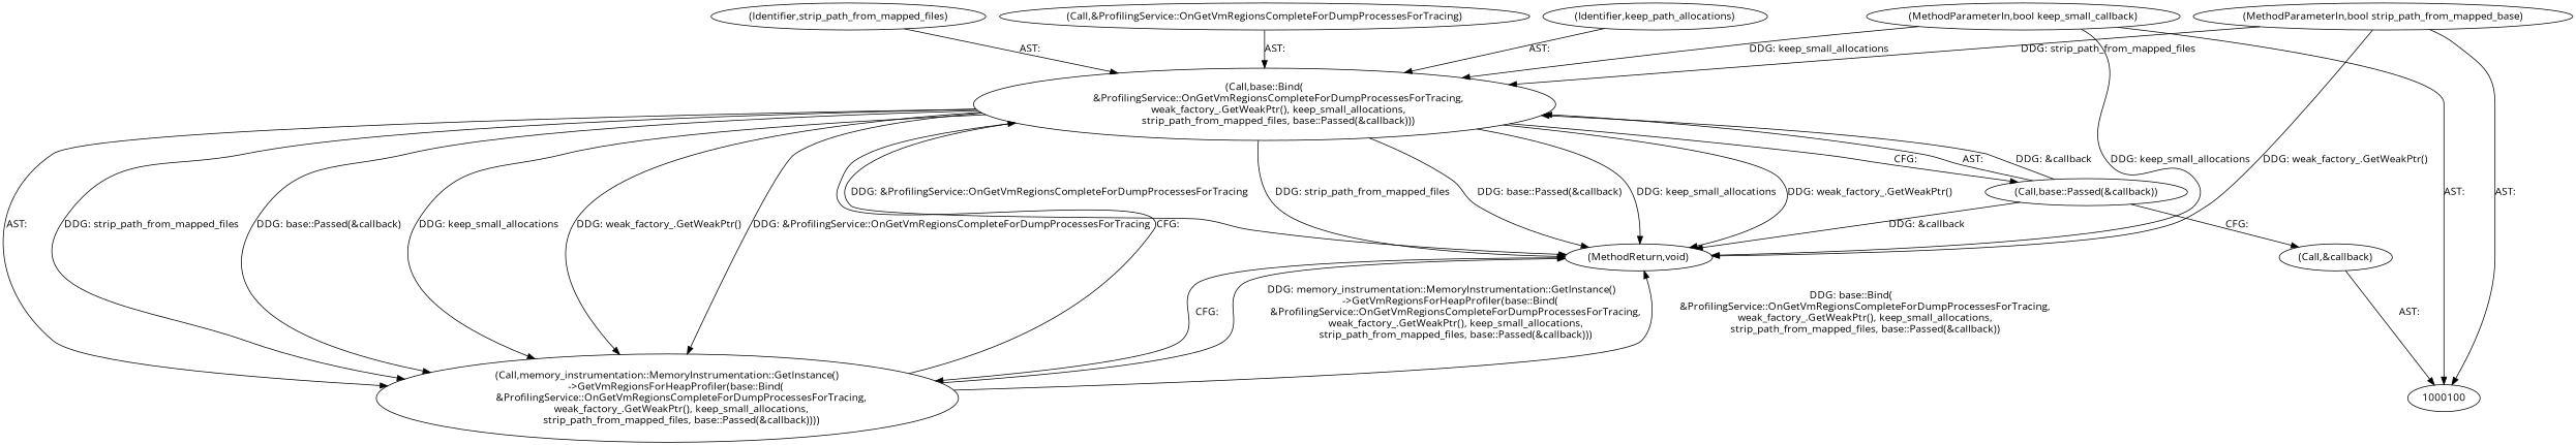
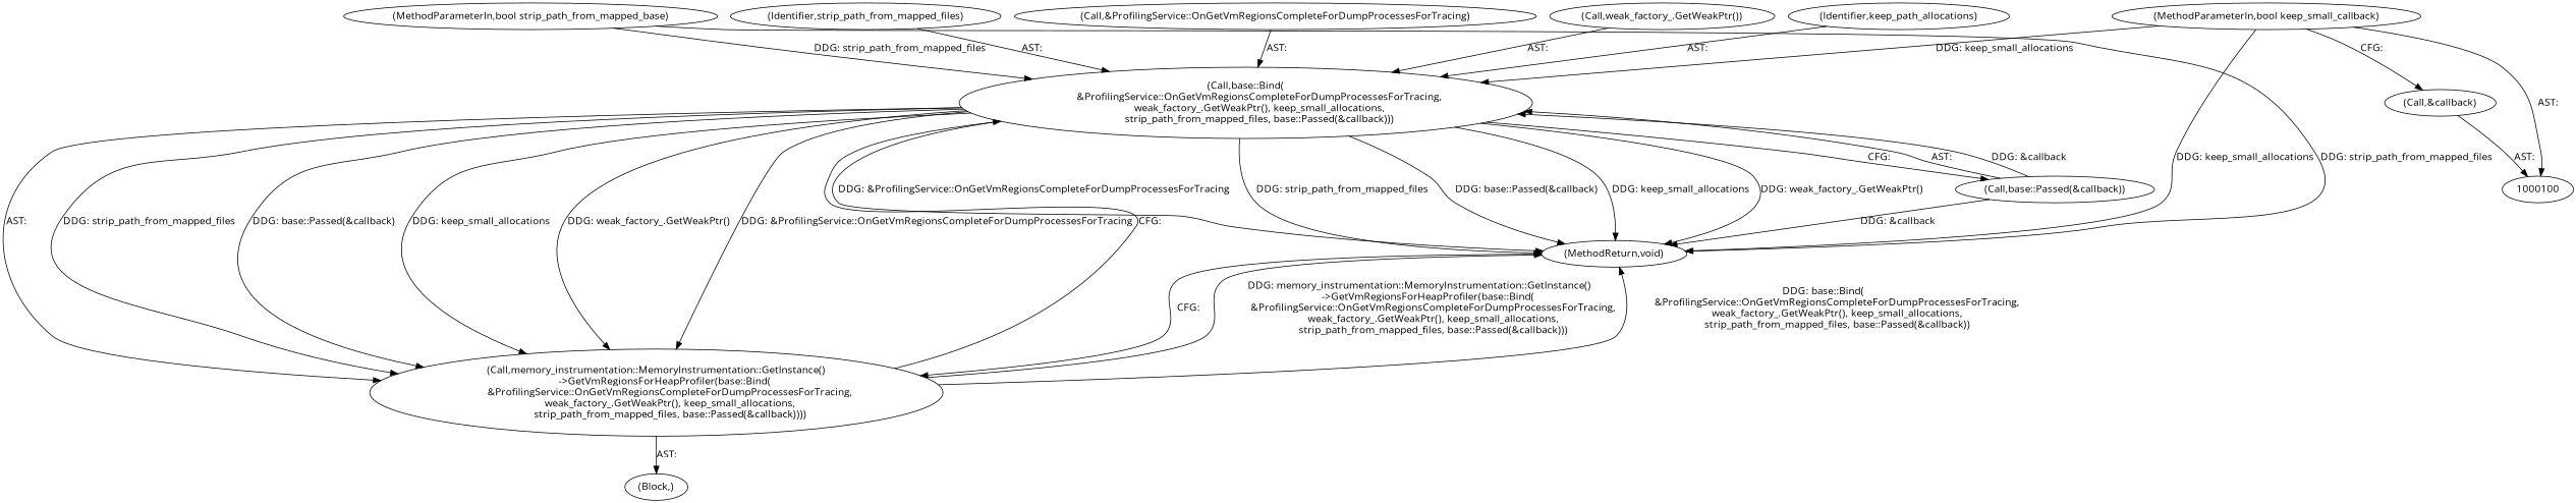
  digraph {
    fontname="Open Sans"
    node [fontname="Open Sans"]
    edge [fontname="Open Sans"]
    n1 [label="(Call,base::Bind(\n          &ProfilingService::OnGetVmRegionsCompleteForDumpProcessesForTracing,\n          weak_factory_.GetWeakPtr(), keep_small_allocations,\n          strip_path_from_mapped_files, base::Passed(&callback)))"]
    n2 [label="(Call,base::Passed(&callback))"]
    n3 [label="(Call,memory_instrumentation::MemoryInstrumentation::GetInstance()\n      ->GetVmRegionsForHeapProfiler(base::Bind(\n          &ProfilingService::OnGetVmRegionsCompleteForDumpProcessesForTracing,\n          weak_factory_.GetWeakPtr(), keep_small_allocations,\n          strip_path_from_mapped_files, base::Passed(&callback))))"]
    n4 [label="(MethodReturn,void)"]
    n5 [label="(Call,&callback)"]
+   n6 [label="(Block,)"]
    n7 [label="(MethodParameterIn,bool keep_small_callback)"]
    1000100
    n9 [label="(MethodParameterIn,bool strip_path_from_mapped_base)"]
    n10 [label="(Identifier,strip_path_from_mapped_files)"]
    n11 [label="(Call,&ProfilingService::OnGetVmRegionsCompleteForDumpProcessesForTracing)"]
+   n12 [label="(Call,weak_factory_.GetWeakPtr())"]
    n13 [label="(Identifier,keep_path_allocations)"]
    n1 -> n2 [label="CFG: "]
    n1 -> n3 [label="AST: "]
    n1 -> n3 [label="DDG: strip_path_from_mapped_files"]
    n1 -> n3 [label="DDG: base::Passed(&callback)"]
    n1 -> n3 [label="DDG: keep_small_allocations"]
    n1 -> n3 [label="DDG: weak_factory_.GetWeakPtr()"]
    n1 -> n3 [label="DDG: &ProfilingService::OnGetVmRegionsCompleteForDumpProcessesForTracing"]
    n1 -> n4 [label="DDG: &ProfilingService::OnGetVmRegionsCompleteForDumpProcessesForTracing"]
    n1 -> n4 [label="DDG: strip_path_from_mapped_files"]
    n1 -> n4 [label="DDG: base::Passed(&callback)"]
    n1 -> n4 [label="DDG: keep_small_allocations"]
    n1 -> n4 [label="DDG: weak_factory_.GetWeakPtr()"]
    n2 -> n1 [label="AST: "]
    n2 -> n1 [label="DDG: &callback"]
    n2 -> n4 [label="DDG: &callback"]
-   n2 -> n5 [label="CFG: "]
+   n7 -> n5 [label="CFG: "]
    n3 -> n1 [label="CFG: "]
    n3 -> n4 [label="DDG: memory_instrumentation::MemoryInstrumentation::GetInstance()\n      ->GetVmRegionsForHeapProfiler(base::Bind(\n          &ProfilingService::OnGetVmRegionsCompleteForDumpProcessesForTracing,\n          weak_factory_.GetWeakPtr(), keep_small_allocations,\n          strip_path_from_mapped_files, base::Passed(&callback)))"]
    n3 -> n4 [label="DDG: base::Bind(\n          &ProfilingService::OnGetVmRegionsCompleteForDumpProcessesForTracing,\n          weak_factory_.GetWeakPtr(), keep_small_allocations,\n          strip_path_from_mapped_files, base::Passed(&callback))"]
+   n3 -> n6 [label="AST: "]
    n4 -> n3 [label="CFG: "]
    n5 -> 1000100 [label="AST: "]
    n7 -> n1 [label="DDG: keep_small_allocations"]
    n7 -> n4 [label="DDG: keep_small_allocations"]
    n7 -> 1000100 [label="AST: "]
    n9 -> n1 [label="DDG: strip_path_from_mapped_files"]
-   n9 -> n4 [label="DDG: weak_factory_.GetWeakPtr()"]
-   n9 -> 1000100 [label="AST: "]
+   n9 -> n4 [label="DDG: strip_path_from_mapped_files"]
    n10 -> n1 [label="AST: "]
    n11 -> n1 [label="AST: "]
+   n12 -> n1 [label="AST: "]
    n13 -> n1 [label="AST: "]
  }
